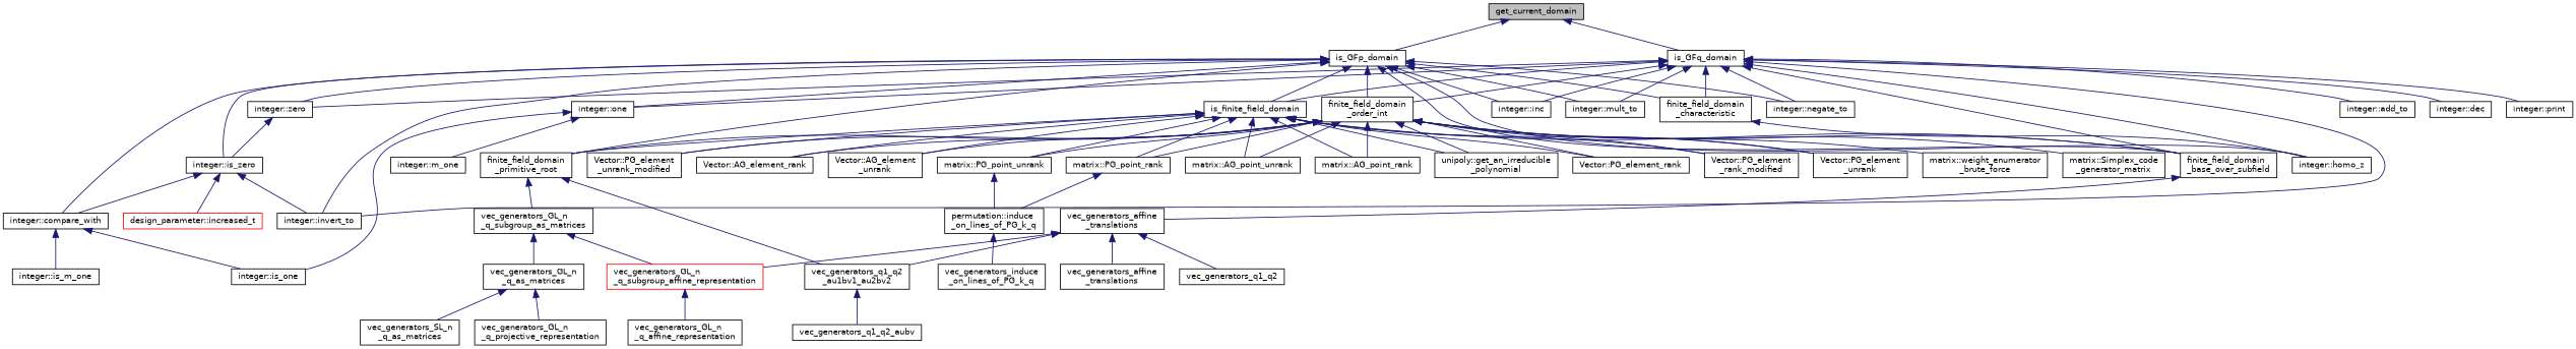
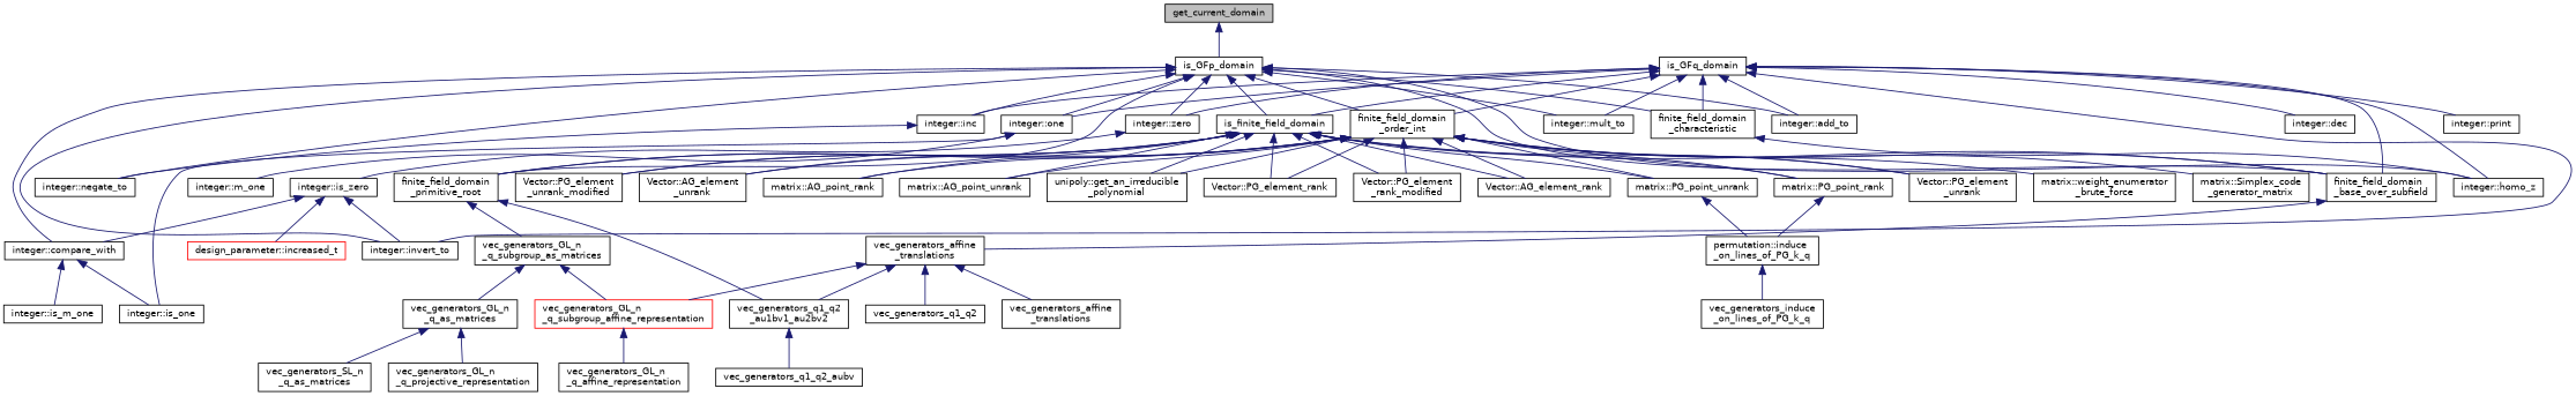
  digraph {
    rankdir=TB
    node [color=black fillcolor=white fontname=Helvetica fontsize=10 shape=record style=filled]
    edge [color=midnightblue dir=back fontname=Helvetica fontsize=10 labelfontname=Helvetica labelfontsize=10 style=solid]
    n1 [fillcolor=grey75 fontcolor=black height=0.2 label=get_current_domain width=0.4]
    n2 [height=0.2 label=is_GFp_domain width=0.4]
    n3 [height=0.2 label=is_GFq_domain width=0.4]
    n4 [height=0.2 label=is_finite_field_domain width=0.4]
    n5 [height=0.2 label="finite_field_domain\l_primitive_root" width=0.4]
    n6 [height=0.2 label="finite_field_domain\l_base_over_subfield" width=0.4]
    n7 [height=0.2 label="finite_field_domain\l_order_int" width=0.4]
    n8 [height=0.2 label="finite_field_domain\l_characteristic" width=0.4]
    n9 [height=0.2 label="integer::homo_z" width=0.4]
    n10 [height=0.2 label="integer::compare_with" width=0.4]
    n11 [height=0.2 label="integer::invert_to" width=0.4]
    n12 [height=0.2 label="integer::mult_to" width=0.4]
    n13 [height=0.2 label="integer::add_to" width=0.4]
    n14 [height=0.2 label="integer::negate_to" width=0.4]
    n15 [height=0.2 label="integer::zero" width=0.4]
    n16 [height=0.2 label="integer::one" width=0.4]
    n17 [height=0.2 label="integer::inc" width=0.4]
    n18 [height=0.2 label="integer::dec" width=0.4]
    n19 [height=0.2 label="integer::print" width=0.4]
    n20 [height=0.2 label="matrix::PG_point_unrank" width=0.4]
    n21 [height=0.2 label="matrix::PG_point_rank" width=0.4]
    n22 [height=0.2 label="matrix::AG_point_rank" width=0.4]
    n23 [height=0.2 label="matrix::AG_point_unrank" width=0.4]
    n24 [height=0.2 label="unipoly::get_an_irreducible\l_polynomial" width=0.4]
    n25 [height=0.2 label="Vector::PG_element_rank" width=0.4]
    n26 [height=0.2 label="Vector::PG_element\l_rank_modified" width=0.4]
    n27 [height=0.2 label="Vector::PG_element\l_unrank" width=0.4]
    n28 [height=0.2 label="Vector::PG_element\l_unrank_modified" width=0.4]
    n29 [height=0.2 label="Vector::AG_element_rank" width=0.4]
    n30 [height=0.2 label="Vector::AG_element\l_unrank" width=0.4]
    n31 [height=0.2 label="vec_generators_GL_n\l_q_subgroup_as_matrices" width=0.4]
    n32 [height=0.2 label="vec_generators_q1_q2\l_au1bv1_au2bv2" width=0.4]
    n33 [height=0.2 label="vec_generators_affine\l_translations" width=0.4]
    n34 [height=0.2 label="matrix::weight_enumerator\l_brute_force" width=0.4]
    n35 [height=0.2 label="matrix::Simplex_code\l_generator_matrix" width=0.4]
    n36 [height=0.2 label="integer::is_one" width=0.4]
    n37 [height=0.2 label="integer::is_m_one" width=0.4]
    n38 [height=0.2 label="integer::is_zero" width=0.4]
    n39 [height=0.2 label="integer::m_one" width=0.4]
    n40 [height=0.2 label="permutation::induce\l_on_lines_of_PG_k_q" width=0.4]
    n41 [height=0.2 label="vec_generators_GL_n\l_q_as_matrices" width=0.4]
    n42 [color=red height=0.2 label="vec_generators_GL_n\l_q_subgroup_affine_representation" width=0.4]
    n43 [height=0.2 label=vec_generators_q1_q2_aubv width=0.4]
    n44 [height=0.2 label="vec_generators_SL_n\l_q_as_matrices" width=0.4]
    n45 [height=0.2 label="vec_generators_GL_n\l_q_projective_representation" width=0.4]
    n46 [height=0.2 label="vec_generators_GL_n\l_q_affine_representation" width=0.4]
    n47 [height=0.2 label="vec_generators_affine\l_translations" width=0.4]
    n48 [height=0.2 label=vec_generators_q1_q2 width=0.4]
    n49 [height=0.2 label="vec_generators_induce\l_on_lines_of_PG_k_q" width=0.4]
    n50 [color=red height=0.2 label="design_parameter::increased_t" width=0.4]
    n1 -> n2
-   n1 -> n3
    n2 -> n4
    n2 -> n5
    n2 -> n6
    n2 -> n7
    n2 -> n8
    n2 -> n9
    n2 -> n10
    n2 -> n11
    n2 -> n12
-   n2 -> n38
+   n2 -> n13
    n2 -> n14
    n2 -> n15
    n2 -> n16
    n2 -> n17
    n3 -> n4
    n3 -> n6
    n3 -> n7
    n3 -> n8
    n3 -> n9
    n3 -> n11
    n3 -> n12
    n3 -> n13
-   n3 -> n14
+   n17 -> n14
    n3 -> n15
    n3 -> n16
    n3 -> n17
    n3 -> n18
    n3 -> n19
    n4 -> n5
    n4 -> n6
    n4 -> n20
    n4 -> n21
    n4 -> n22
    n4 -> n23
    n4 -> n24
    n4 -> n25
    n4 -> n26
    n4 -> n27
    n4 -> n28
    n4 -> n29
    n4 -> n30
    n5 -> n31
    n5 -> n32
    n6 -> n33
    n7 -> n5
    n7 -> n6
    n7 -> n20
    n7 -> n21
    n7 -> n22
    n7 -> n23
    n7 -> n24
    n7 -> n25
    n7 -> n26
    n7 -> n27
    n7 -> n28
    n7 -> n29
    n7 -> n30
    n7 -> n34
    n7 -> n35
    n8 -> n9
    n10 -> n36
    n10 -> n37
    n15 -> n38
    n16 -> n36
    n16 -> n39
    n20 -> n40
    n21 -> n40
    n31 -> n41
    n31 -> n42
    n32 -> n43
    n33 -> n32
    n33 -> n42
    n33 -> n47
    n33 -> n48
    n38 -> n10
    n38 -> n11
    n38 -> n50
    n40 -> n49
    n41 -> n44
    n41 -> n45
    n42 -> n46
  }
